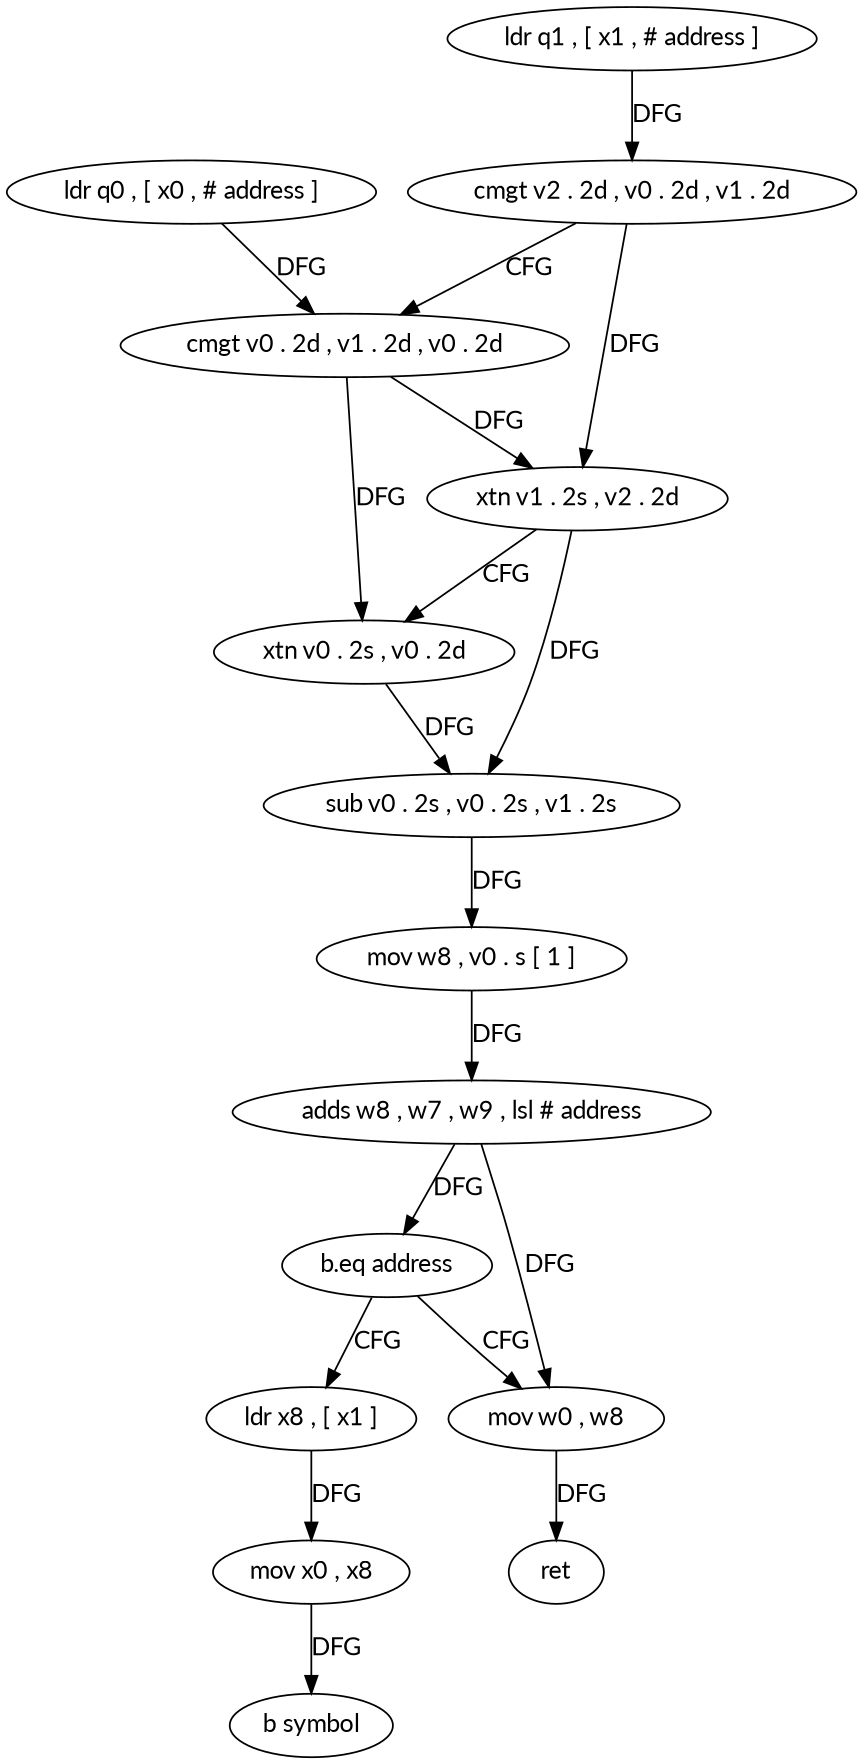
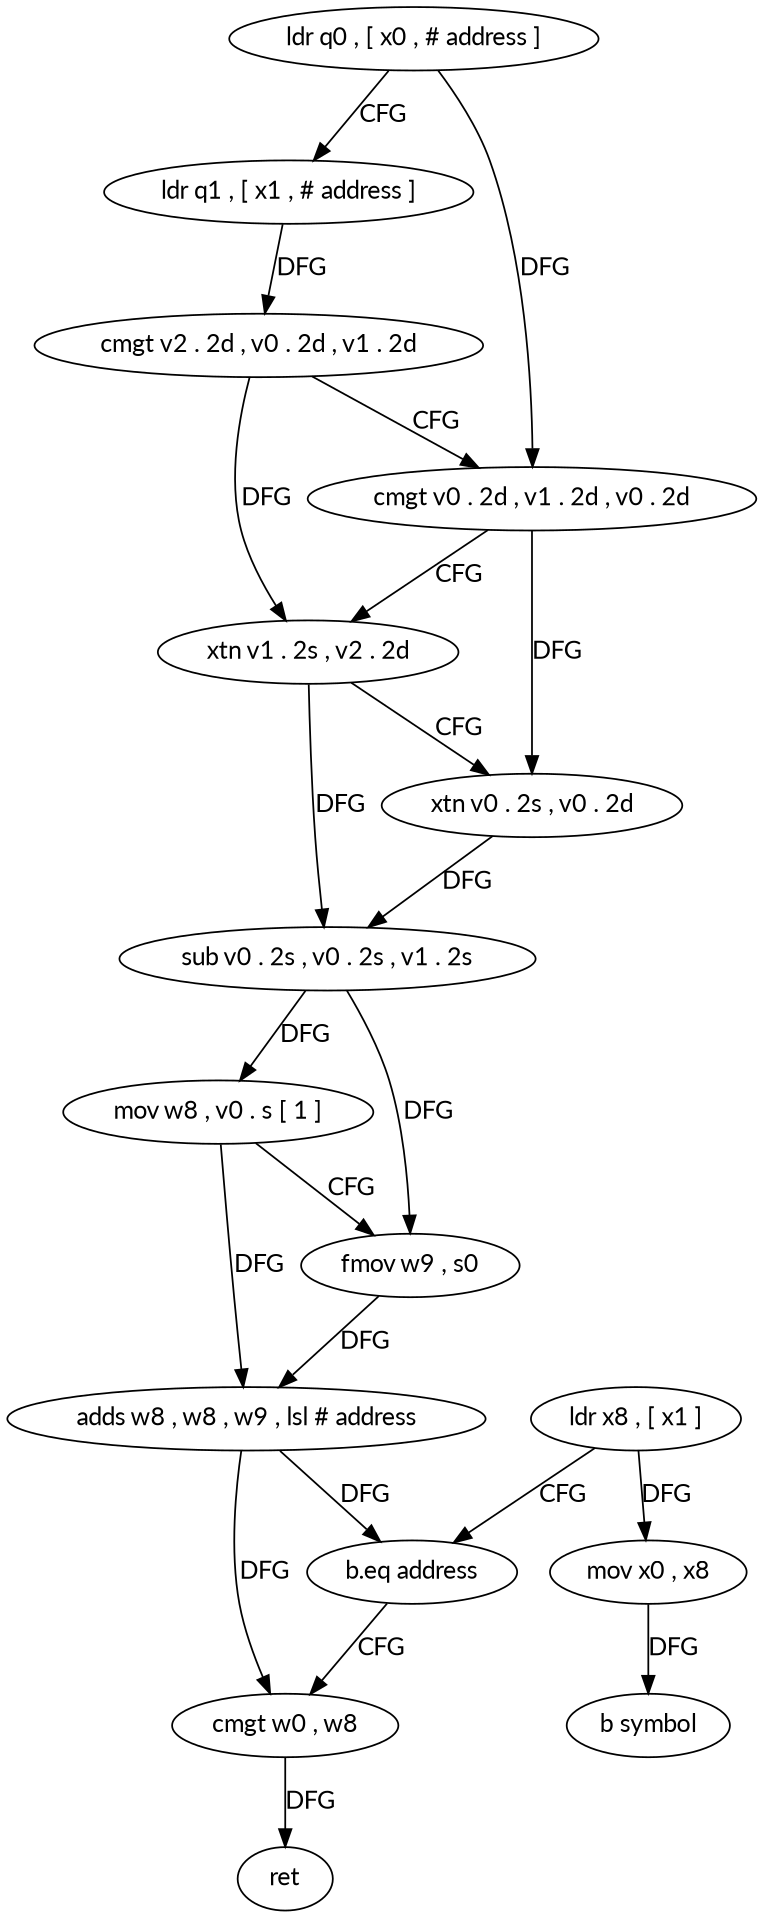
  digraph {
    fontname=Lato
    node [fontname=Lato]
    edge [fontname=Lato]
    n1 [label="ldr q0 , [ x0 , # address ]"]
    n2 [label="ldr q1 , [ x1 , # address ]"]
    n3 [label="cmgt v0 . 2d , v1 . 2d , v0 . 2d"]
    n4 [label="cmgt v2 . 2d , v0 . 2d , v1 . 2d"]
    n5 [label="xtn v1 . 2s , v2 . 2d"]
    n6 [label="xtn v0 . 2s , v0 . 2d"]
    n7 [label="sub v0 . 2s , v0 . 2s , v1 . 2s"]
    n8 [label="mov w8 , v0 . s [ 1 ]"]
-   n10 [label="adds w8 , w7 , w9 , lsl # address"]
+   n9 [label="fmov w9 , s0"]
+   n10 [label="adds w8 , w8 , w9 , lsl # address"]
    n11 [label="b.eq address"]
-   n12 [label="mov w0 , w8"]
+   n12 [label="cmgt w0 , w8"]
    n13 [label="ldr x8 , [ x1 ]"]
    n14 [label=ret]
    n15 [label="mov x0 , x8"]
    n16 [label="b symbol"]
+   n1 -> n2 [label=CFG]
    n1 -> n3 [label=DFG]
    n2 -> n4 [label=DFG]
-   n3 -> n5 [label=DFG]
+   n3 -> n5 [label=CFG]
    n3 -> n6 [label=DFG]
    n4 -> n3 [label=CFG]
    n4 -> n5 [label=DFG]
    n5 -> n6 [label=CFG]
    n5 -> n7 [label=DFG]
    n6 -> n7 [label=DFG]
    n7 -> n8 [label=DFG]
+   n7 -> n9 [label=DFG]
+   n8 -> n9 [label=CFG]
    n8 -> n10 [label=DFG]
+   n9 -> n10 [label=DFG]
    n10 -> n11 [label=DFG]
    n10 -> n12 [label=DFG]
    n11 -> n12 [label=CFG]
-   n11 -> n13 [label=CFG]
+   n13 -> n11 [label=CFG]
    n12 -> n14 [label=DFG]
    n13 -> n15 [label=DFG]
    n15 -> n16 [label=DFG]
  }
